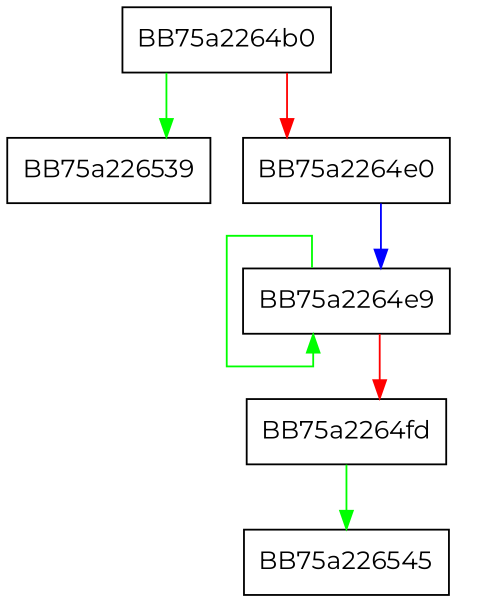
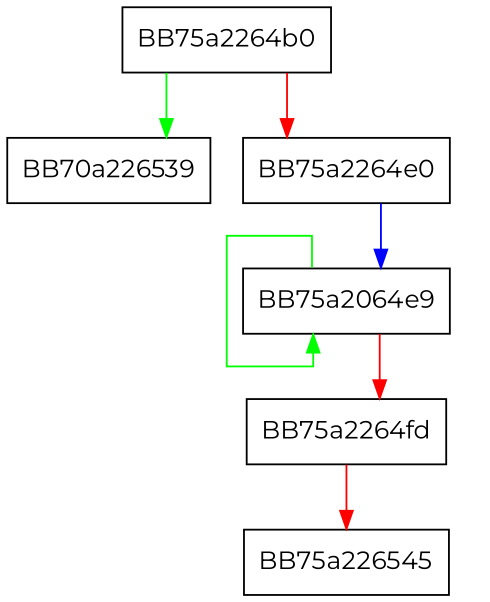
  digraph {
    fontname=Montserrat
    splines=ortho
    node [fontname=Montserrat shape=box]
    edge [color=green fontname=Montserrat]
    BB75a2264b0
-   BB75a226539
+   BB75a226539 [label=BB70a226539]
    BB75a2264e0
-   BB75a2264e9
+   BB75a2264e9 [label=BB75a2064e9]
    BB75a2264fd
    BB75a226545
    BB75a2264b0 -> BB75a226539
    BB75a2264b0 -> BB75a2264e0 [color=red]
    BB75a2264e0 -> BB75a2264e9 [color=blue]
    BB75a2264e9 -> BB75a2264e9
    BB75a2264e9 -> BB75a2264fd [color=red]
-   BB75a2264fd -> BB75a226545
+   BB75a2264fd -> BB75a226545 [color=red]
  }
